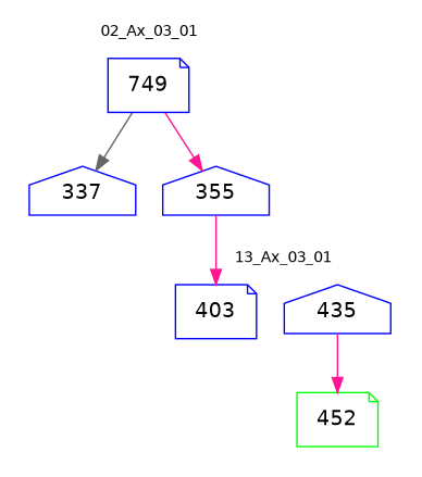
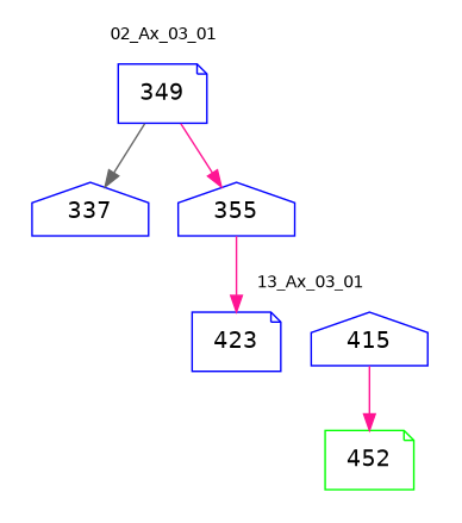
  digraph {
    fontname="DejaVu Sans"
    node [color=blue fontname="DejaVu Sans" shape=note]
    edge [color=deeppink fontname="DejaVu Sans"]
-   n1 [label=749]
+   n1 [label=349]
    n2 [label=337 shape=house]
    n3 [label=355 shape=house]
-   n4 [label=435 shape=house]
-   n5 [label=403]
+   n4 [label=415 shape=house]
+   n5 [label=423]
    n6 [color=green label=452]
    subgraph cluster_1 {
      color=white
      fontsize=10
      label="02_Ax_03_01"
      n1
      n2
      n3
    }
    subgraph cluster_2 {
      color=white
      fontsize=10
      label="13_Ax_03_01"
      n4
      n5
      n6
    }
    n1 -> n2 [color=gray40]
    n1 -> n3
    n3 -> n5
    n4 -> n6
  }
